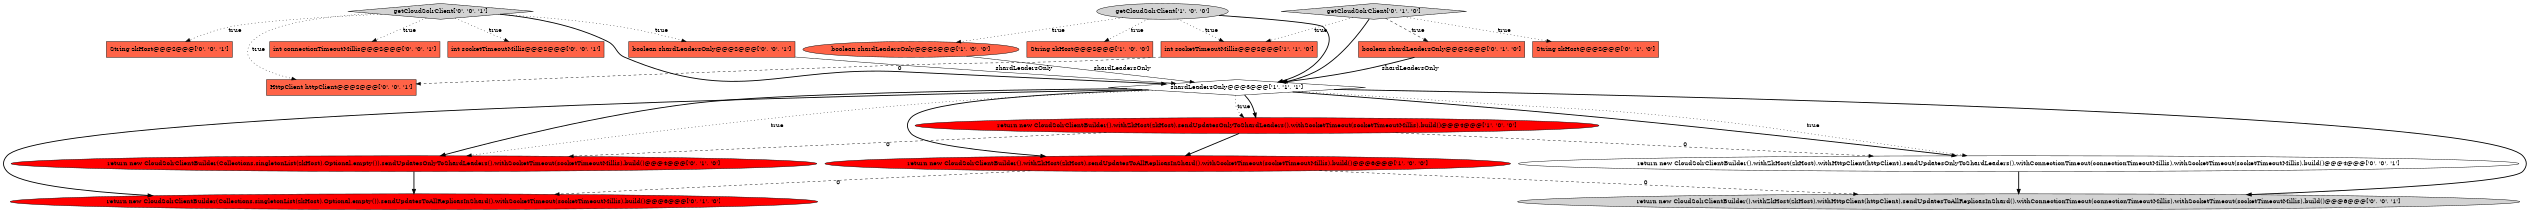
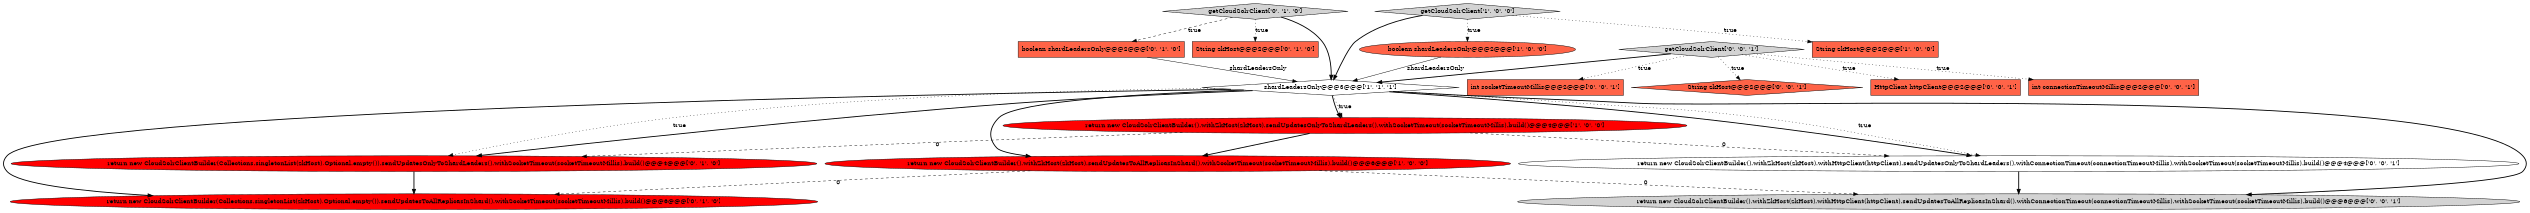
  digraph {
    node [fillcolor=tomato shape=box style=filled]
    edge [style=dotted]
    n1 [fillcolor=red label="return new CloudSolrClientBuilder().withZkHost(zkHost).sendUpdatesOnlyToShardLeaders().withSocketTimeout(socketTimeoutMillis).build()@@@4@@@['1', '0', '0']" shape=ellipse]
    n2 [fillcolor=red label="return new CloudSolrClientBuilder(Collections.singletonList(zkHost),Optional.empty()).sendUpdatesOnlyToShardLeaders().withSocketTimeout(socketTimeoutMillis).build()@@@4@@@['0', '1', '0']" shape=ellipse]
    n3 [fillcolor=red label="return new CloudSolrClientBuilder().withZkHost(zkHost).sendUpdatesToAllReplicasInShard().withSocketTimeout(socketTimeoutMillis).build()@@@6@@@['1', '0', '0']" shape=ellipse]
    n4 [fillcolor=white label="return new CloudSolrClientBuilder().withZkHost(zkHost).withHttpClient(httpClient).sendUpdatesOnlyToShardLeaders().withConnectionTimeout(connectionTimeoutMillis).withSocketTimeout(socketTimeoutMillis).build()@@@4@@@['0', '0', '1']" shape=ellipse]
    n5 [fillcolor=red label="return new CloudSolrClientBuilder(Collections.singletonList(zkHost),Optional.empty()).sendUpdatesToAllReplicasInShard().withSocketTimeout(socketTimeoutMillis).build()@@@6@@@['0', '1', '0']" shape=ellipse]
    n6 [fillcolor=lightgray label="return new CloudSolrClientBuilder().withZkHost(zkHost).withHttpClient(httpClient).sendUpdatesToAllReplicasInShard().withConnectionTimeout(connectionTimeoutMillis).withSocketTimeout(socketTimeoutMillis).build()@@@6@@@['0', '0', '1']" shape=ellipse]
    n7 [label="String zkHost@@@2@@@['0', '1', '0']"]
    n8 [label="int socketTimeoutMillis@@@2@@@['0', '0', '1']"]
-   n9 [label="String zkHost@@@2@@@['0', '0', '1']"]
+   n9 [label="String zkHost@@@2@@@['0', '0', '1']" shape=diamond]
    n10 [fillcolor=white label="shardLeadersOnly@@@3@@@['1', '1', '1']" shape=diamond]
    n11 [fillcolor=lightgray label="getCloudSolrClient['0', '1', '0']" shape=diamond]
-   n12 [label="int socketTimeoutMillis@@@2@@@['1', '1', '0']"]
    n13 [label="boolean shardLeadersOnly@@@2@@@['0', '1', '0']"]
    n14 [label="HttpClient httpClient@@@2@@@['0', '0', '1']"]
    n15 [fillcolor=lightgray label="getCloudSolrClient['0', '0', '1']" shape=diamond]
    n16 [label="int connectionTimeoutMillis@@@2@@@['0', '0', '1']"]
-   n17 [label="boolean shardLeadersOnly@@@2@@@['0', '0', '1']"]
-   n18 [fillcolor=lightgray label="getCloudSolrClient['1', '0', '0']" shape=ellipse]
+   n18 [fillcolor=lightgray label="getCloudSolrClient['1', '0', '0']" shape=diamond]
    n19 [label="boolean shardLeadersOnly@@@2@@@['1', '0', '0']" shape=ellipse]
    n20 [label="String zkHost@@@2@@@['1', '0', '0']"]
    n1 -> n2 [label=0 style=dashed]
    n1 -> n3 [style=bold]
    n1 -> n4 [label=0 style=dashed]
    n2 -> n5 [style=bold]
    n3 -> n5 [label=0 style=dashed]
    n3 -> n6 [label=0 style=dashed]
    n4 -> n6 [style=bold]
    n10 -> n1 [label=true]
    n10 -> n1 [style=bold]
    n10 -> n2 [style=bold]
    n10 -> n2 [label=true]
    n10 -> n3 [style=bold]
    n10 -> n4 [style=bold]
    n10 -> n4 [label=true]
    n10 -> n5 [style=bold]
    n10 -> n6 [style=bold]
    n11 -> n7 [label=true]
    n11 -> n10 [style=bold]
-   n11 -> n12 [label=true]
    n11 -> n13 [label=true style=dashed]
-   n12 -> n14 [label=0 style=dashed]
-   n13 -> n10 [label=shardLeadersOnly style=bold]
+   n13 -> n10 [label=shardLeadersOnly style=solid]
    n15 -> n8 [label=true]
    n15 -> n9 [label=true]
    n15 -> n10 [style=bold]
    n15 -> n14 [label=true]
    n15 -> n16 [label=true]
-   n15 -> n17 [label=true]
-   n17 -> n10 [label=shardLeadersOnly style=solid]
    n18 -> n10 [style=bold]
-   n18 -> n12 [label=true]
    n18 -> n19 [label=true]
    n18 -> n20 [label=true]
    n19 -> n10 [label=shardLeadersOnly style=solid]
  }
